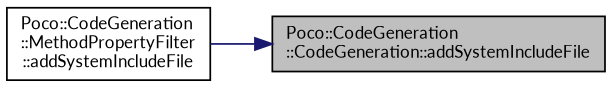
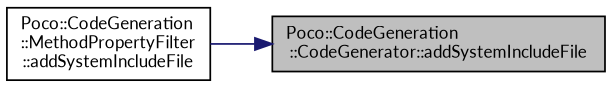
  digraph {
    rankdir=RL
    fontname=Lato
    node [color=black fontname=Lato fontsize=10 shape=record style=filled]
-   n1 [fillcolor=grey75 fontcolor=black height=0.2 label="Poco::CodeGeneration\l::CodeGeneration::addSystemIncludeFile" width=0.4]
+   n1 [fillcolor=grey75 fontcolor=black height=0.2 label="Poco::CodeGeneration\l::CodeGenerator::addSystemIncludeFile" width=0.4]
    n2 [fillcolor=white height=0.2 label="Poco::CodeGeneration\l::MethodPropertyFilter\l::addSystemIncludeFile" width=0.4]
    n1 -> n2 [color=midnightblue dir=back fontname=Lato fontsize=10 labelfontname=Helvetica labelfontsize=10 style=solid]
  }
